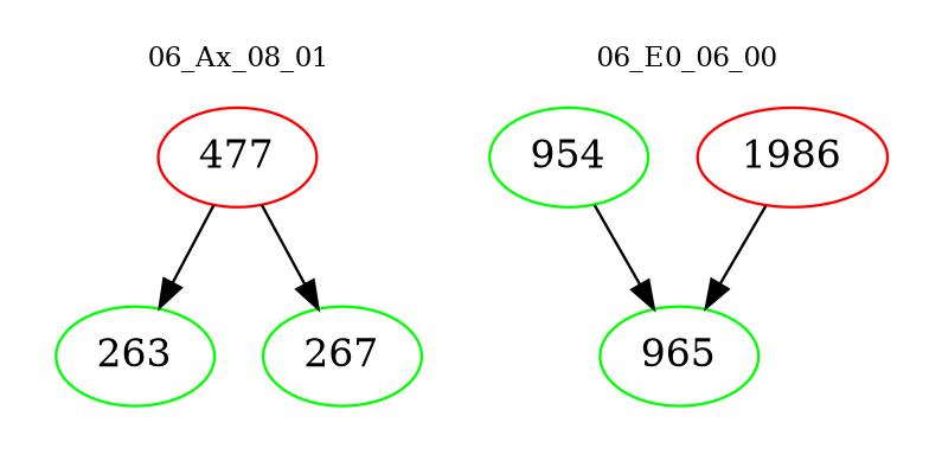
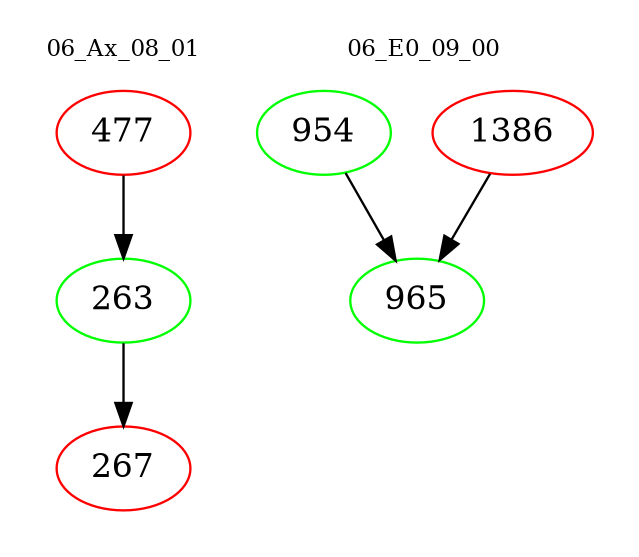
  digraph {
    node [color=green]
    edge [color=black]
    n1 [color=red label=477]
    n2 [label=263]
-   n3 [label=267]
-   n4 [color=red label=1986]
+   n3 [color=red label=267]
+   n4 [color=red label=1386]
    n5 [label=954]
    n6 [label=965]
    subgraph cluster_1 {
      color=white
      fontsize=10
      label="06_Ax_08_01"
      n1
      n2
      n3
    }
    subgraph cluster_2 {
      color=white
      fontsize=10
-     label="06_E0_06_00"
+     label="06_E0_09_00"
      n4
      n5
      n6
    }
    n1 -> n2
-   n1 -> n3
+   n2 -> n3
    n4 -> n6
    n5 -> n6
  }
